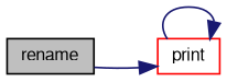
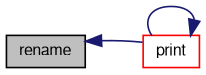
  digraph {
    rankdir=LR
    node [fontname=FreeSans fontsize=10 shape=record]
    edge [color=midnightblue fontname=FreeSans fontsize=10 labelfontname=FreeSans labelfontsize=10 style=solid]
    n1 [color=black fillcolor=grey75 fontcolor=black height=0.2 label=rename style=filled width=0.4]
    n2 [color=red height=0.2 label=print width=0.4]
-   n1 -> n2
+   n2 -> n1
    n2 -> n2
  }
